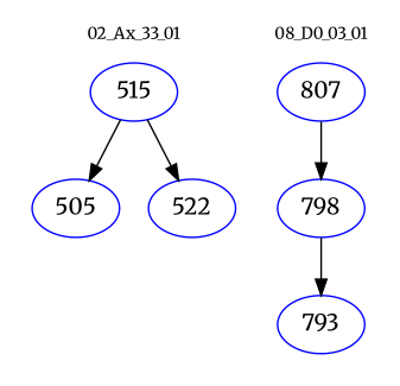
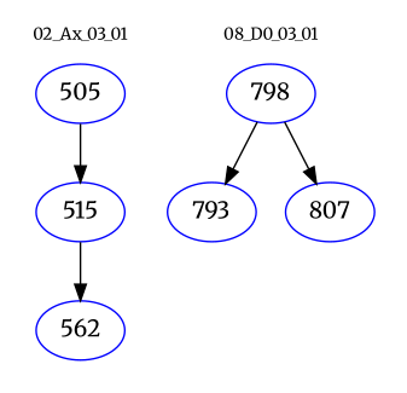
  digraph {
    fontname=Merriweather
    node [color=blue fontname=Merriweather]
    edge [color=black fontname=Merriweather]
    n1 [label=515]
    n2 [label=505]
-   n3 [label=522]
+   n3 [label=562]
    n4 [label=798]
    n5 [label=793]
    n6 [label=807]
    subgraph cluster_1 {
      color=white
      fontsize=10
-     label="02_Ax_33_01"
+     label="02_Ax_03_01"
      n1
      n2
      n3
    }
    subgraph cluster_2 {
      color=white
      fontsize=10
      label="08_D0_03_01"
      n4
      n5
      n6
    }
-   n1 -> n2
+   n2 -> n1
    n1 -> n3
    n4 -> n5
-   n6 -> n4
+   n4 -> n6
  }
